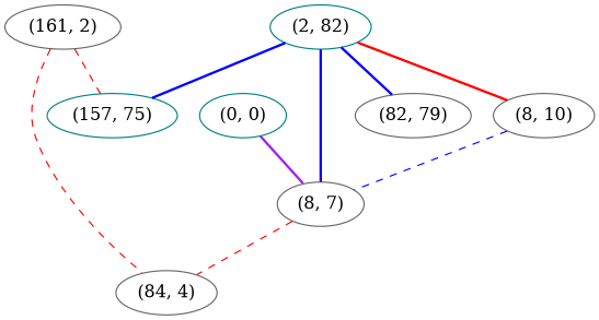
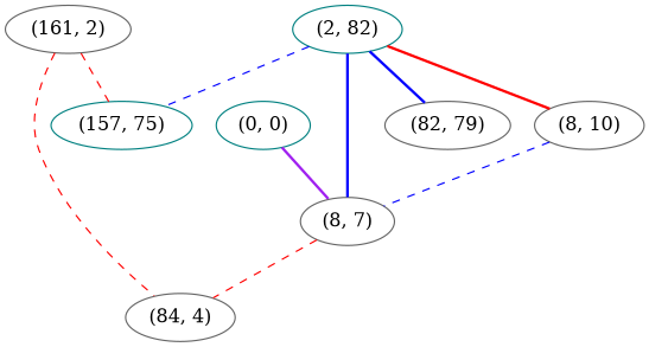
  graph {
    node [color=gray40]
    edge [color=red style=dashed weight=1]
    "(157, 75)" [color=teal]
    "(161, 2)"
    "(84, 4)"
    "(0, 0)" [color=teal]
    "(8, 7)"
    "(2, 82)" [color=teal]
    "(82, 79)"
    "(8, 10)"
    "(161, 2)" -- "(157, 75)"
    "(161, 2)" -- "(84, 4)"
    "(0, 0)" -- "(8, 7)" [color=purple style=bold weight=4]
    "(8, 7)" -- "(84, 4)"
-   "(2, 82)" -- "(157, 75)" [color=blue style=bold weight=3]
+   "(2, 82)" -- "(157, 75)" [color=blue weight=3]
    "(2, 82)" -- "(8, 7)" [color=blue style=bold weight=3]
    "(2, 82)" -- "(82, 79)" [color=blue style=bold weight=3]
    "(2, 82)" -- "(8, 10)" [style=bold]
    "(8, 10)" -- "(8, 7)" [color=blue weight=3]
  }
